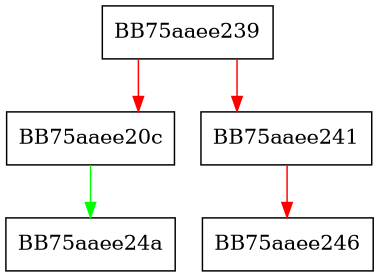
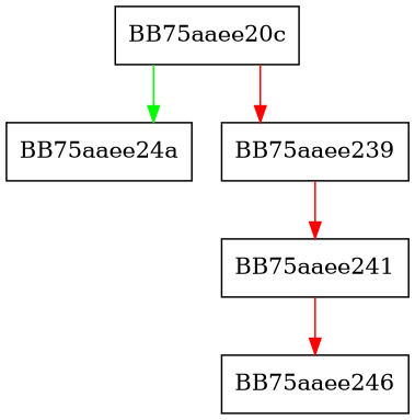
  digraph {
    splines=ortho
    node [shape=box]
    edge [color=red]
    BB75aaee20c
    BB75aaee24a
    BB75aaee239
    BB75aaee241
    BB75aaee246
    BB75aaee20c -> BB75aaee24a [color=green]
-   BB75aaee239 -> BB75aaee20c
+   BB75aaee20c -> BB75aaee239
    BB75aaee239 -> BB75aaee241
    BB75aaee241 -> BB75aaee246
  }
